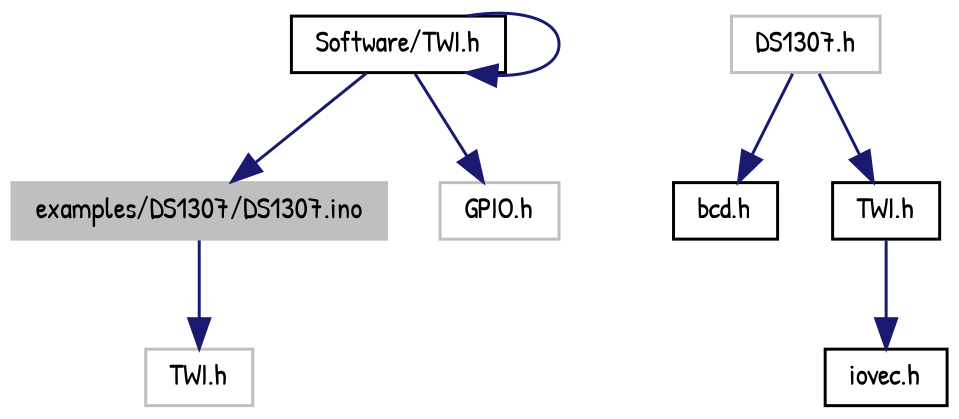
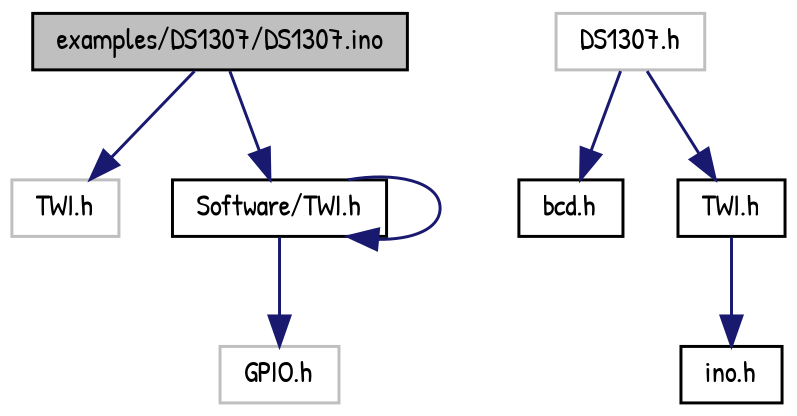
  digraph {
    fontname="Patrick Hand"
    node [color=black fillcolor=white fontname="Patrick Hand" fontsize=10 shape=record style=filled]
    edge [color=midnightblue fontname="Patrick Hand" fontsize=10 labelfontname=Helvetica labelfontsize=10 style=solid]
-   n1 [color=grey75 fillcolor=grey75 fontcolor=black height=0.2 label="examples/DS1307/DS1307.ino" width=0.4]
+   n1 [fillcolor=grey75 fontcolor=black height=0.2 label="examples/DS1307/DS1307.ino" width=0.4]
    n2 [color=grey75 height=0.2 label="TWI.h" width=0.4]
    n3 [height=0.2 label="Software/TWI.h" width=0.4]
    n4 [color=grey75 height=0.2 label="GPIO.h" width=0.4]
    n5 [color=grey75 height=0.2 label="DS1307.h" width=0.4]
    n6 [height=0.2 label="bcd.h" width=0.4]
    n7 [height=0.2 label="TWI.h" width=0.4]
-   n8 [height=0.2 label="iovec.h" width=0.4]
+   n8 [height=0.2 label="ino.h" width=0.4]
    n1 -> n2
-   n3 -> n1
+   n1 -> n3
    n3 -> n3
    n3 -> n4
    n5 -> n6
    n5 -> n7
    n7 -> n8
  }
